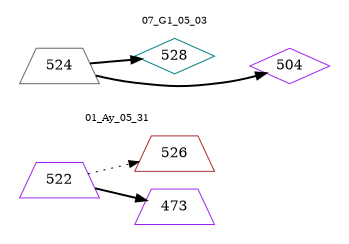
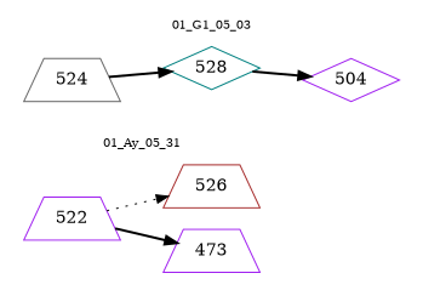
  digraph {
    rankdir=LR
    node [color=purple shape=trapezium]
    edge [color=black style=bold]
    n1 [label=522]
    n2 [label=473]
    n3 [color=brown label=526]
    n4 [color=gray40 label=524]
    n5 [label=504 shape=diamond]
    n6 [color=teal label=528 shape=diamond]
    subgraph cluster_1 {
      color=white
      fontsize=10
      label="01_Ay_05_31"
      n1
      n2
      n3
    }
    subgraph cluster_2 {
      color=white
      fontsize=10
-     label="07_G1_05_03"
+     label="01_G1_05_03"
      n4
      n5
      n6
    }
    n1 -> n2
    n1 -> n3 [style=dotted]
-   n4 -> n5
+   n6 -> n5
    n4 -> n6
  }
